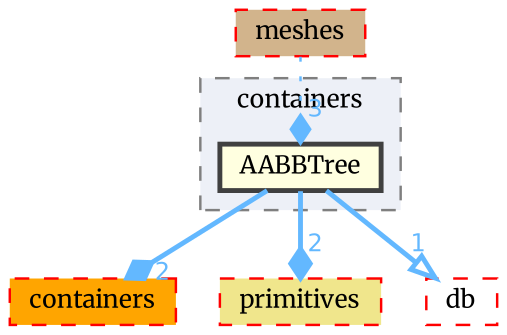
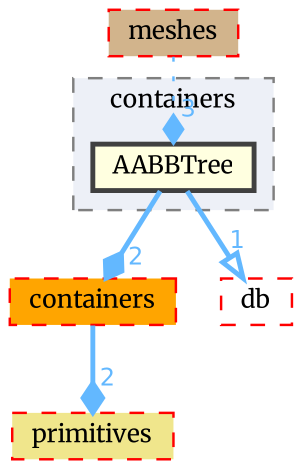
  digraph {
    compound=true
    fontname=Merriweather
    node [color=red fontname=Merriweather fontsize=10 shape=box style="filled,dashed"]
    edge [arrowhead=diamond color=steelblue1 fontcolor=steelblue1 fontname=Merriweather fontsize=10 headlabel=2 labeldistance=1.5 labelfontname=Helvetica labelfontsize=10 style=bold]
    n1 [color=grey25 fillcolor=lightyellow height=0.2 label=AABBTree style="filled,bold" width=0.4]
    n2 [fillcolor=orange height=0.2 label=containers width=0.4]
    n3 [fillcolor=khaki height=0.2 label=primitives width=0.4]
    n4 [fillcolor=white height=0.2 label=db width=0.4]
    n5 [fillcolor=tan height=0.2 label=meshes width=0.4]
    subgraph cluster_1 {
      bgcolor="#edf0f7"
      fontsize=10
      label=containers
      pencolor=grey50
      style="filled,dashed"
      n1
    }
    n1 -> n2
-   n1 -> n3
+   n2 -> n3
    n1 -> n4 [arrowhead=onormal headlabel=1]
    n5 -> n1 [headlabel=3 style=dotted]
  }
